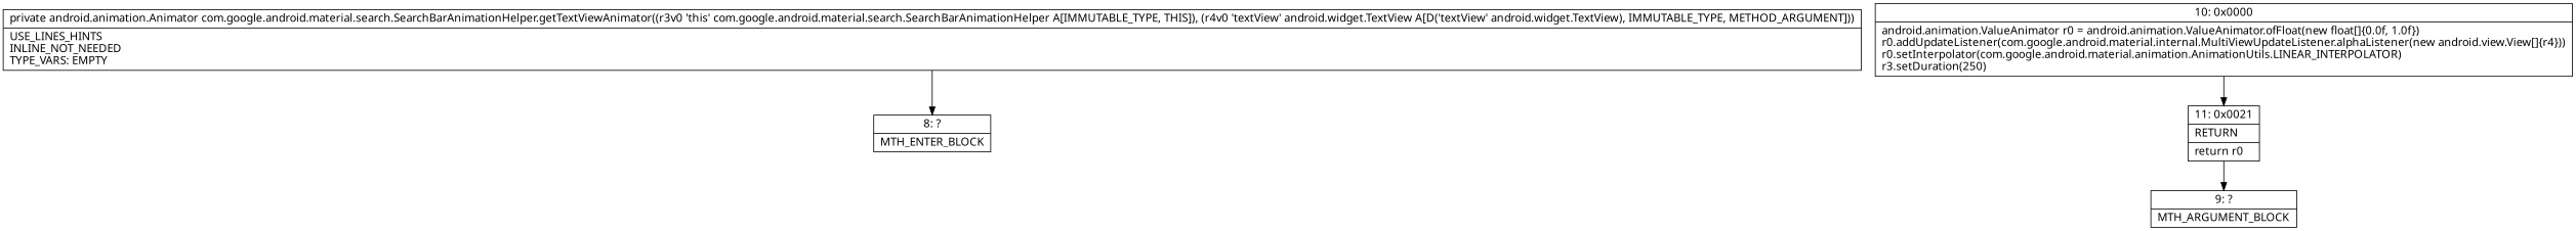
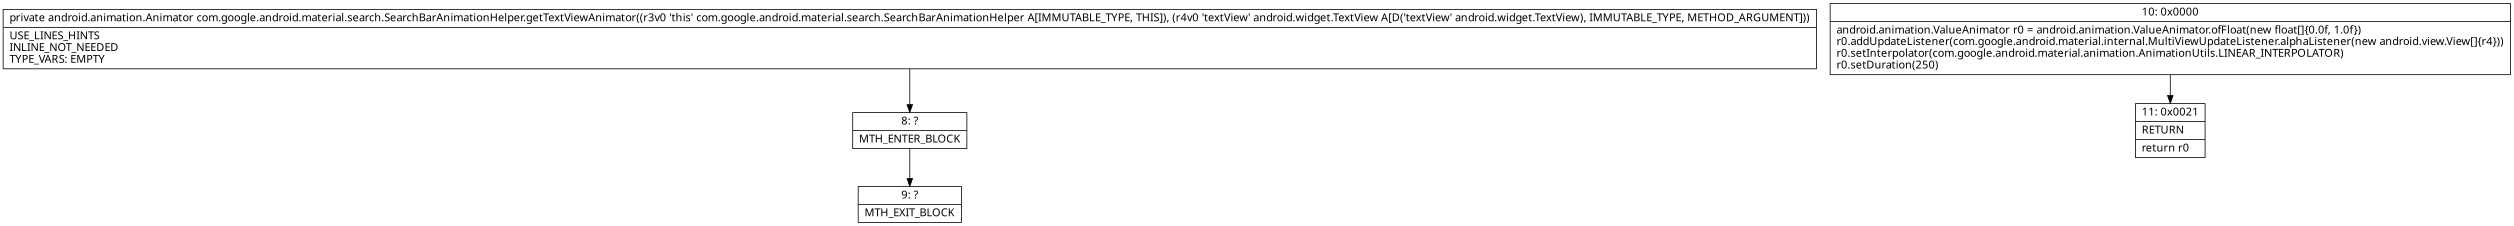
  digraph {
    fontname="Noto Sans"
    node [fontname="Noto Sans" shape=record]
    edge [fontname="Noto Sans"]
    n1 [label="{8\:\ ?|MTH_ENTER_BLOCK\l}"]
-   n2 [label="{10\:\ 0x0000|android.animation.ValueAnimator r0 = android.animation.ValueAnimator.ofFloat(new float[]\{0.0f, 1.0f\})\lr0.addUpdateListener(com.google.android.material.internal.MultiViewUpdateListener.alphaListener(new android.view.View[]\{r4\}))\lr0.setInterpolator(com.google.android.material.animation.AnimationUtils.LINEAR_INTERPOLATOR)\lr3.setDuration(250)\l}"]
+   n2 [label="{10\:\ 0x0000|android.animation.ValueAnimator r0 = android.animation.ValueAnimator.ofFloat(new float[]\{0.0f, 1.0f\})\lr0.addUpdateListener(com.google.android.material.internal.MultiViewUpdateListener.alphaListener(new android.view.View[]\{r4\}))\lr0.setInterpolator(com.google.android.material.animation.AnimationUtils.LINEAR_INTERPOLATOR)\lr0.setDuration(250)\l}"]
    n3 [label="{11\:\ 0x0021|RETURN\l|return r0\l}"]
-   n4 [label="{9\:\ ?|MTH_ARGUMENT_BLOCK\l}"]
+   n4 [label="{9\:\ ?|MTH_EXIT_BLOCK\l}"]
    n5 [label="{private android.animation.Animator com.google.android.material.search.SearchBarAnimationHelper.getTextViewAnimator((r3v0 'this' com.google.android.material.search.SearchBarAnimationHelper A[IMMUTABLE_TYPE, THIS]), (r4v0 'textView' android.widget.TextView A[D('textView' android.widget.TextView), IMMUTABLE_TYPE, METHOD_ARGUMENT]))  | USE_LINES_HINTS\lINLINE_NOT_NEEDED\lTYPE_VARS: EMPTY\l}"]
    n2 -> n3
-   n3 -> n4
+   n1 -> n4
    n5 -> n1
  }
